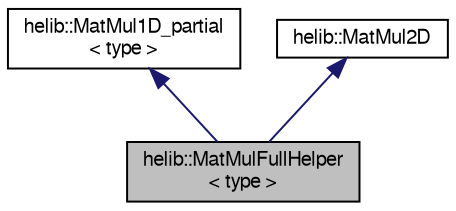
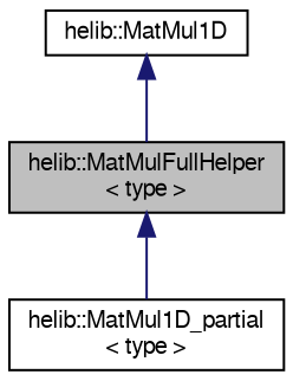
  digraph {
    node [color=black fillcolor=white fontname=FreeSans fontsize=10 shape=record style=filled]
    edge [color=midnightblue dir=back fontname=FreeSans fontsize=10 labelfontname=FreeSans labelfontsize=10 style=solid]
    n1 [fillcolor=grey75 fontcolor=black height=0.2 label="helib::MatMulFullHelper\l\< type \>" width=0.4]
    n2 [height=0.2 label="helib::MatMul1D_partial\l\< type \>" width=0.4]
-   n3 [height=0.2 label="helib::MatMul2D" width=0.4]
-   n2 -> n1
+   n3 [height=0.2 label="helib::MatMul1D" width=0.4]
+   n1 -> n2
    n3 -> n1
  }
